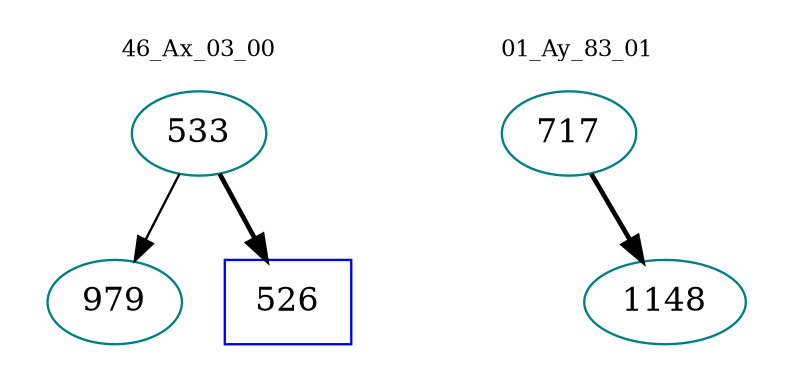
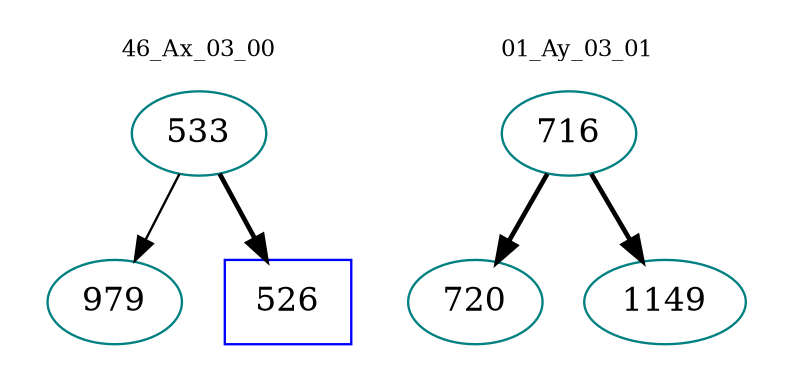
  digraph {
    node [color=teal shape=ellipse]
    edge [color=black style=bold]
    n1 [label=533]
    n2 [label=979]
    n3 [color=blue label=526 shape=box]
-   n4 [label=717]
-   n6 [label=1148]
+   n4 [label=716]
+   n5 [label=720]
+   n6 [label=1149]
    subgraph cluster_1 {
      color=white
      fontsize=10
      label="46_Ax_03_00"
      n1
      n2
      n3
    }
    subgraph cluster_2 {
      color=white
      fontsize=10
-     label="01_Ay_83_01"
+     label="01_Ay_03_01"
      n4
+     n5
      n6
    }
    n1 -> n2 [style=solid]
    n1 -> n3
+   n4 -> n5
    n4 -> n6
  }
